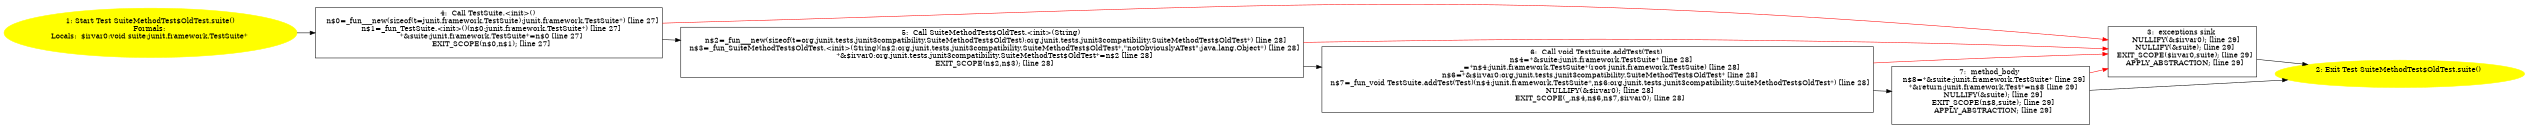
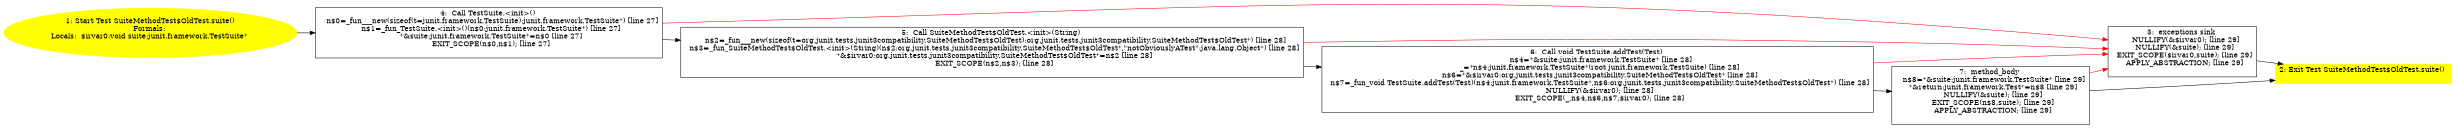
  digraph {
    rankdir=LR
    node [shape=box]
    n1 [color=yellow label="1: Start Test SuiteMethodTest$OldTest.suite()\nFormals: \nLocals:  $irvar0:void suite:junit.framework.TestSuite* \n  " style=filled shape=""]
    n2 [label="4:  Call TestSuite.<init>() \n   n$0=_fun___new(sizeof(t=junit.framework.TestSuite):junit.framework.TestSuite*) [line 27]\n  n$1=_fun_TestSuite.<init>()(n$0:junit.framework.TestSuite*) [line 27]\n  *&suite:junit.framework.TestSuite*=n$0 [line 27]\n  EXIT_SCOPE(n$0,n$1); [line 27]\n "]
    n3 [label="3:  exceptions sink \n   NULLIFY(&$irvar0); [line 29]\n  NULLIFY(&suite); [line 29]\n  EXIT_SCOPE($irvar0,suite); [line 29]\n  APPLY_ABSTRACTION; [line 29]\n "]
    n4 [label="5:  Call SuiteMethodTest$OldTest.<init>(String) \n   n$2=_fun___new(sizeof(t=org.junit.tests.junit3compatibility.SuiteMethodTest$OldTest):org.junit.tests.junit3compatibility.SuiteMethodTest$OldTest*) [line 28]\n  n$3=_fun_SuiteMethodTest$OldTest.<init>(String)(n$2:org.junit.tests.junit3compatibility.SuiteMethodTest$OldTest*,\"notObviouslyATest\":java.lang.Object*) [line 28]\n  *&$irvar0:org.junit.tests.junit3compatibility.SuiteMethodTest$OldTest*=n$2 [line 28]\n  EXIT_SCOPE(n$2,n$3); [line 28]\n "]
-   n5 [color=yellow label="2: Exit Test SuiteMethodTest$OldTest.suite() \n  " style=filled shape=""]
+   n5 [color=yellow label="2: Exit Test SuiteMethodTest$OldTest.suite() \n  " style=filled]
    n6 [label="6:  Call void TestSuite.addTest(Test) \n   n$4=*&suite:junit.framework.TestSuite* [line 28]\n  _=*n$4:junit.framework.TestSuite*(root junit.framework.TestSuite) [line 28]\n  n$6=*&$irvar0:org.junit.tests.junit3compatibility.SuiteMethodTest$OldTest* [line 28]\n  n$7=_fun_void TestSuite.addTest(Test)(n$4:junit.framework.TestSuite*,n$6:org.junit.tests.junit3compatibility.SuiteMethodTest$OldTest*) [line 28]\n  NULLIFY(&$irvar0); [line 28]\n  EXIT_SCOPE(_,n$4,n$6,n$7,$irvar0); [line 28]\n "]
    n7 [label="7:  method_body \n   n$8=*&suite:junit.framework.TestSuite* [line 29]\n  *&return:junit.framework.Test*=n$8 [line 29]\n  NULLIFY(&suite); [line 29]\n  EXIT_SCOPE(n$8,suite); [line 29]\n  APPLY_ABSTRACTION; [line 29]\n "]
    n1 -> n2
    n2 -> n3 [color=red]
    n2 -> n4
    n3 -> n5
    n4 -> n3 [color=red]
    n4 -> n6
    n6 -> n3 [color=red]
    n6 -> n7
    n7 -> n3 [color=red]
    n7 -> n5
  }
